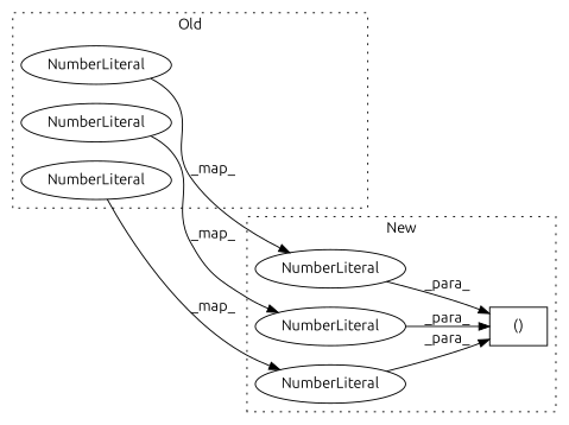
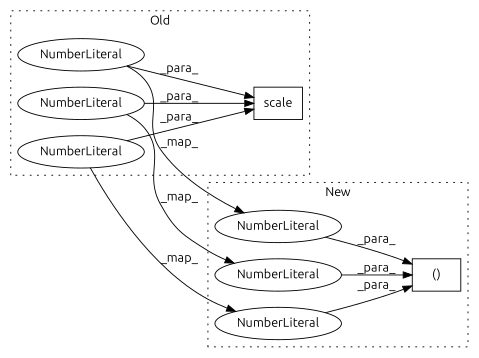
  digraph {
    rankdir=LR
    fontname=Ubuntu
    node [a=34 l=1 s=8702 shape=ellipse fontname=Ubuntu]
    edge [fontname=Ubuntu]
+   n1 [a=32 l="6,1" label=scale s="8674,8685" shape=box]
    n2 [label=NumberLiteral s=8680]
    n3 [label=NumberLiteral s=8684]
    n4 [label=NumberLiteral s=8682]
    n5 [a=106 l=29 label="()" shape=box]
    n6 [label=NumberLiteral]
    n7 [label=NumberLiteral s=8730]
    n8 [label=NumberLiteral s=8716]
    subgraph cluster_1 {
      label=Old
      style=dotted
+     n1
      n2
      n3
      n4
    }
    subgraph cluster_2 {
      label=New
      style=dotted
      n5
      n6
      n7
      n8
    }
+   n2 -> n1 [label=_para_]
    n2 -> n6 [label=_map_]
+   n3 -> n1 [label=_para_]
    n3 -> n7 [label=_map_]
+   n4 -> n1 [label=_para_]
    n4 -> n8 [label=_map_]
    n6 -> n5 [label=_para_]
    n7 -> n5 [label=_para_]
    n8 -> n5 [label=_para_]
  }
